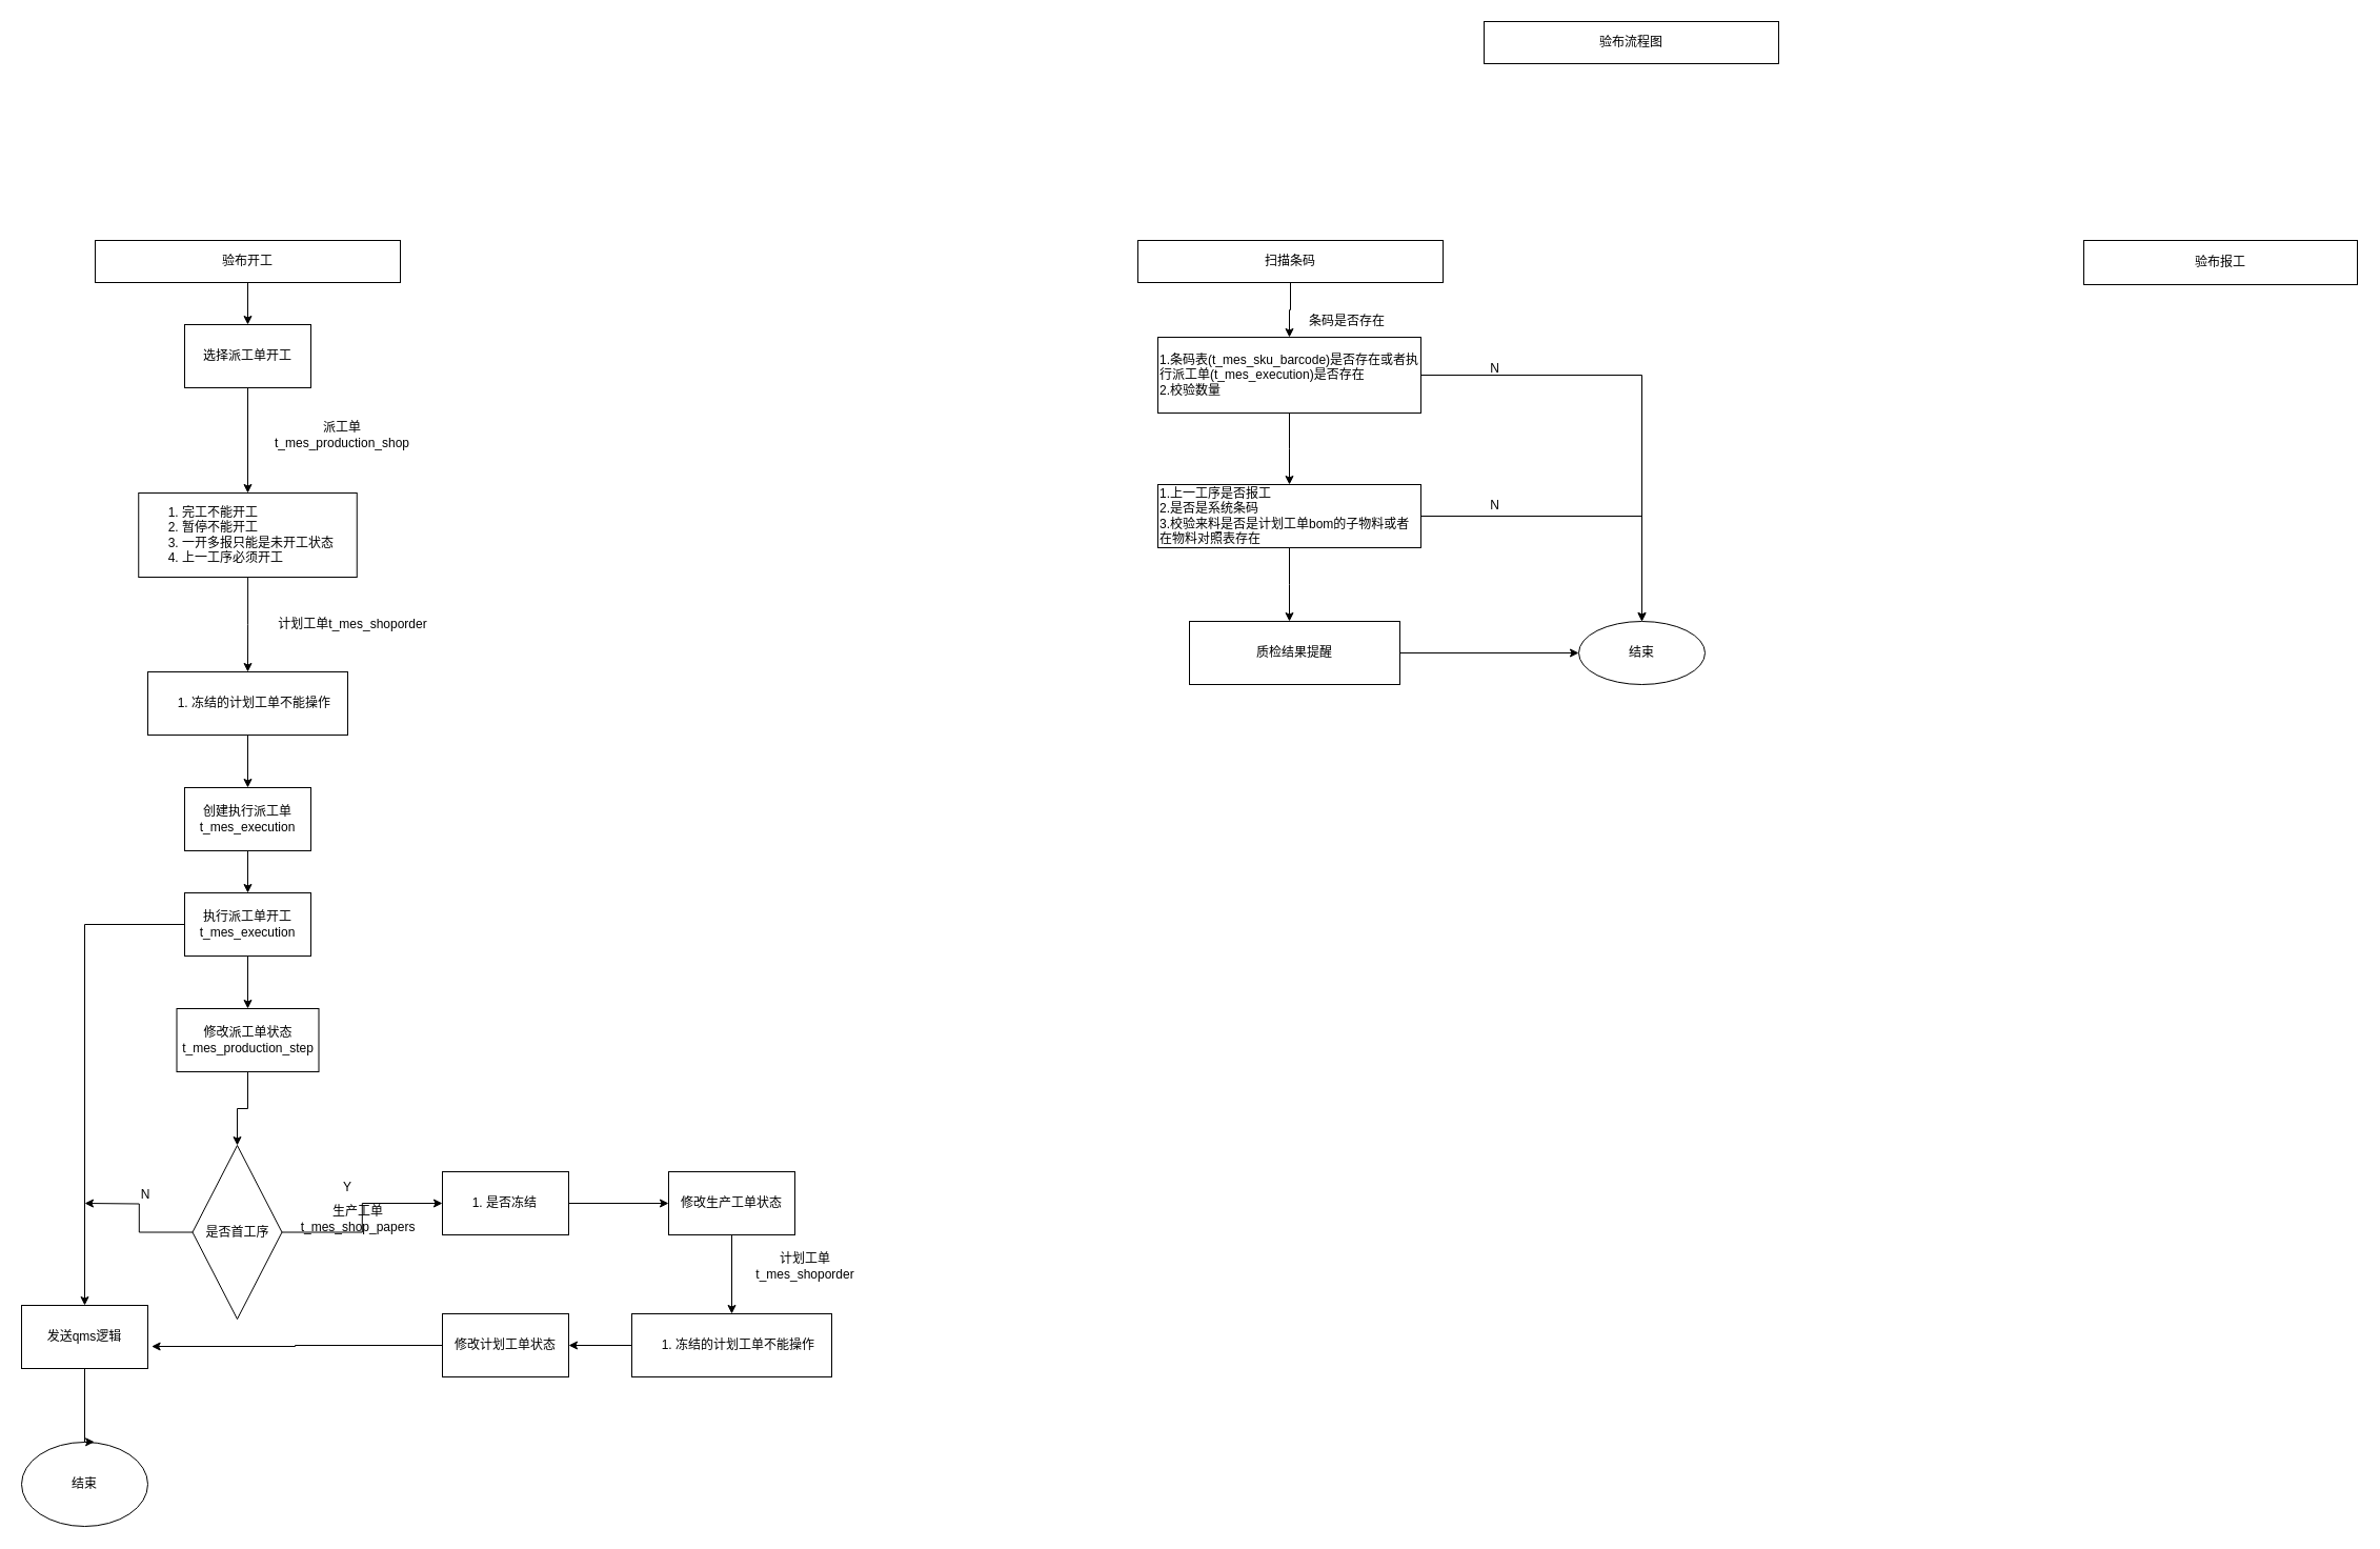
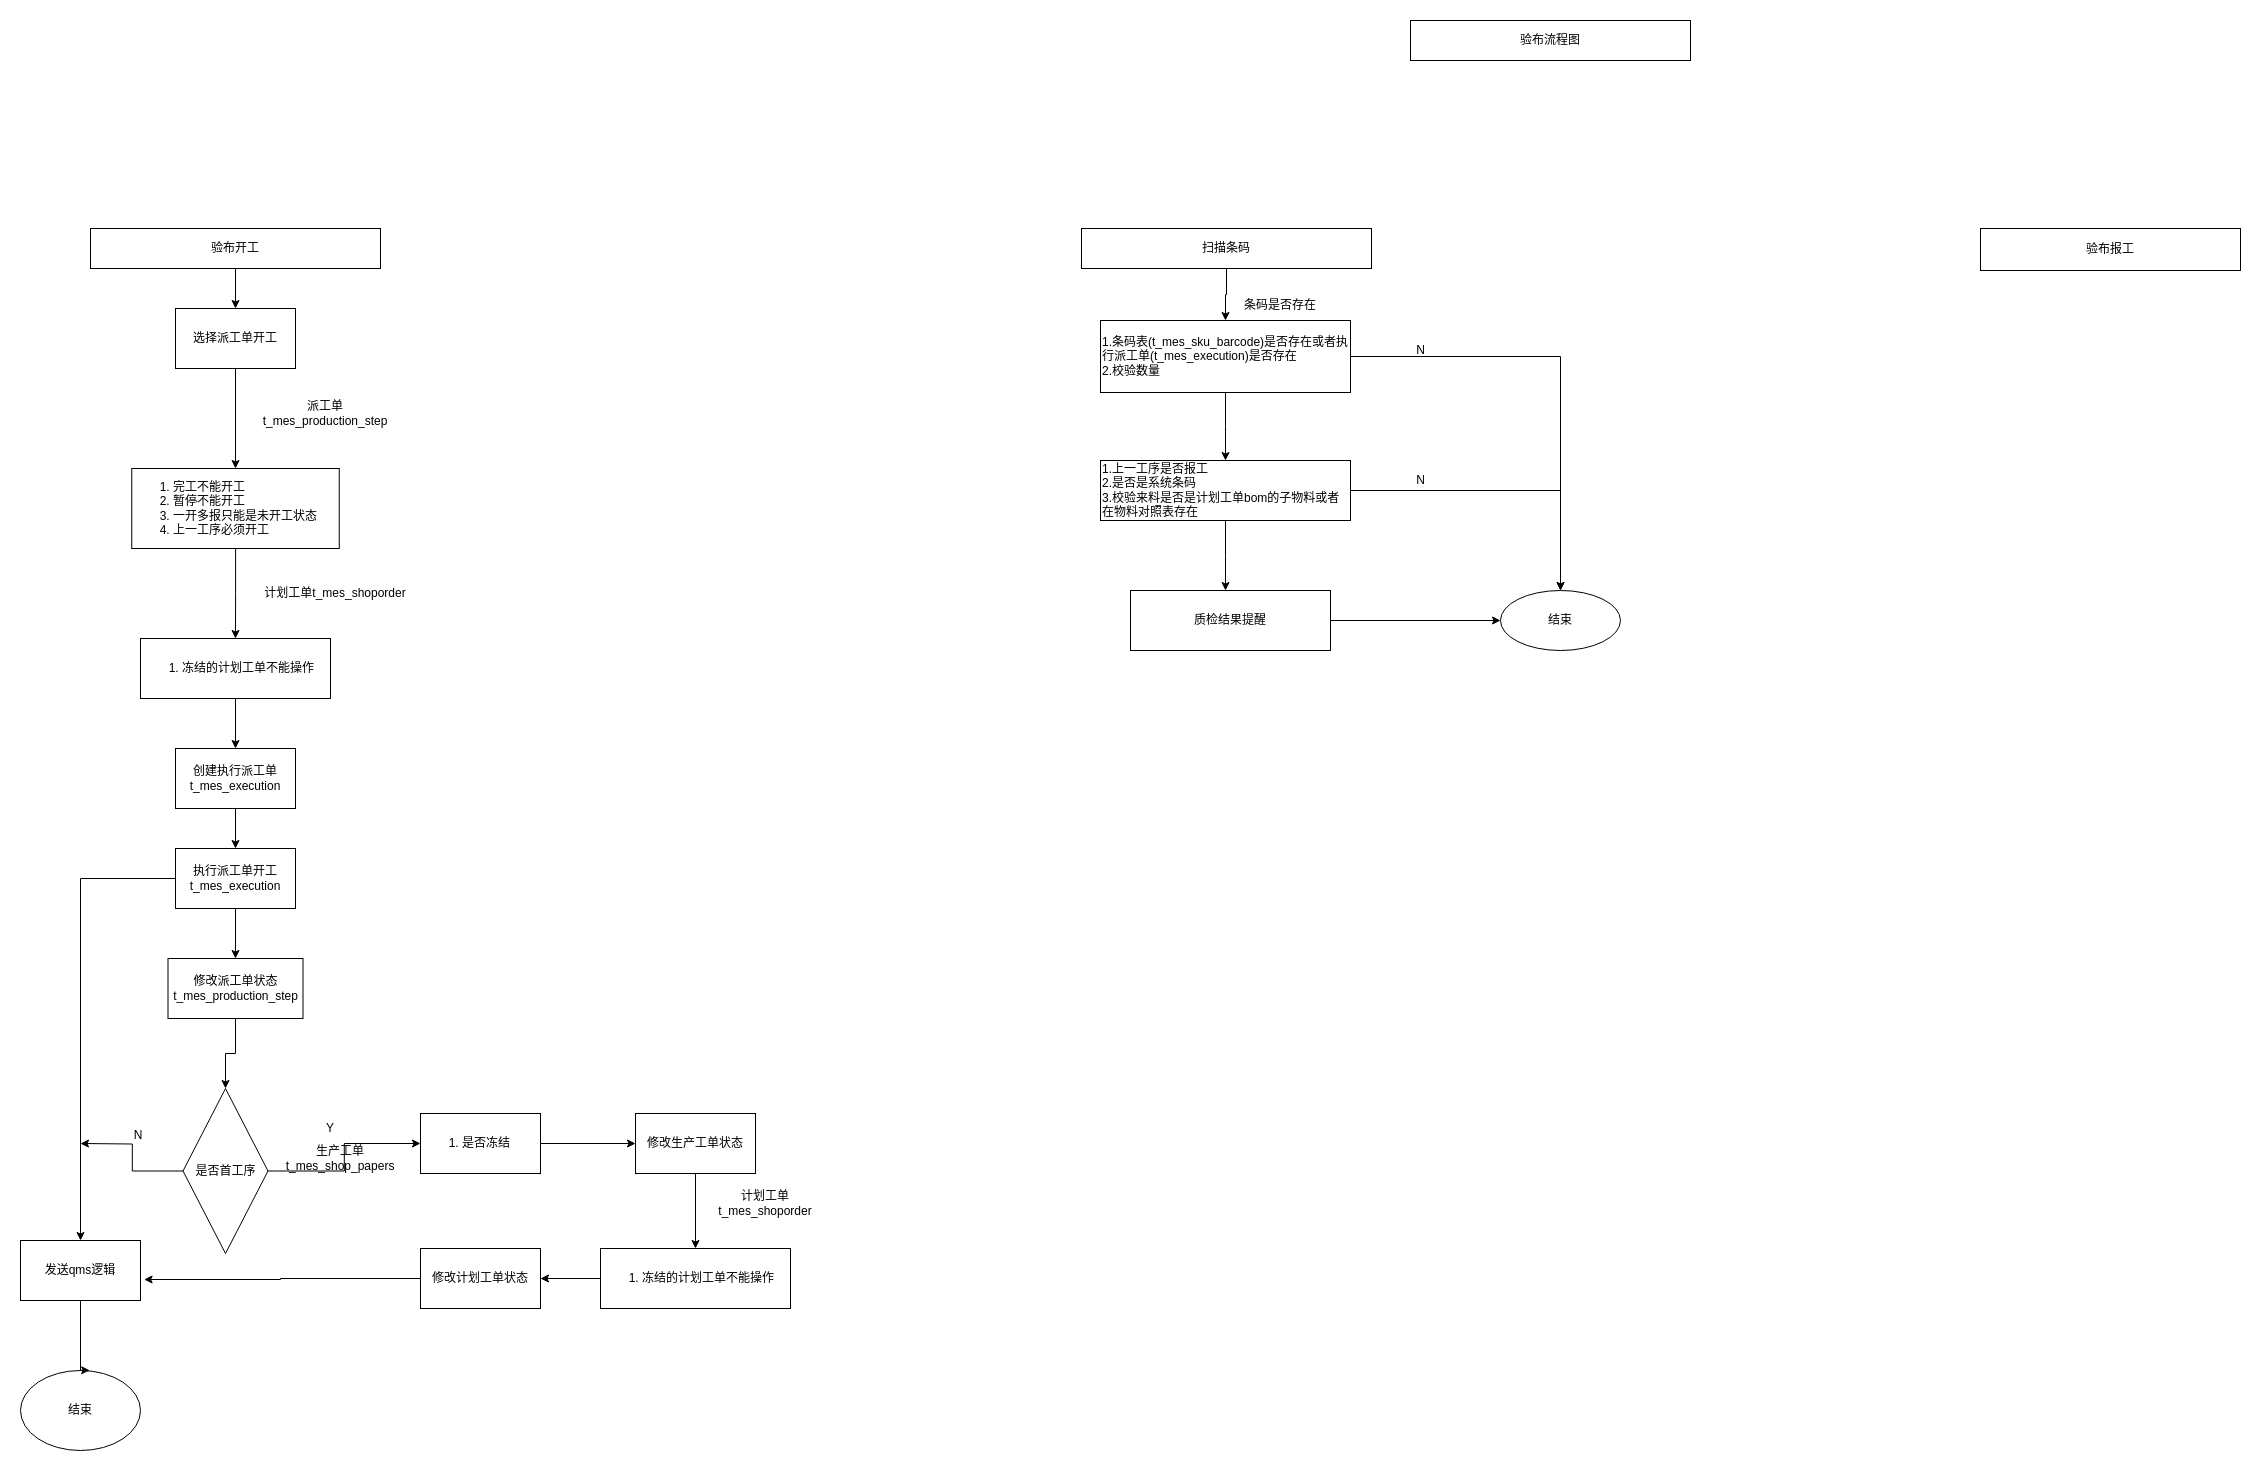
  <mxCell id="0" />
  <mxCell id="1" parent="0" />
  <mxCell id="2" value="验布流程图" style="rounded=0;whiteSpace=wrap;html=1;" parent="1" vertex="1"><mxGeometry x="1410" y="20" width="280" height="40" as="geometry" /></mxCell>
  <mxCell id="3" style="edgeStyle=orthogonalEdgeStyle;rounded=0;orthogonalLoop=1;jettySize=auto;html=1;" parent="1" source="4" target="6" edge="1"><mxGeometry relative="1" as="geometry" /></mxCell>
  <mxCell id="4" value="验布开工" style="rounded=0;whiteSpace=wrap;html=1;" parent="1" vertex="1"><mxGeometry x="90" y="228" width="290" height="40" as="geometry" /></mxCell>
  <mxCell id="5" style="edgeStyle=orthogonalEdgeStyle;rounded=0;orthogonalLoop=1;jettySize=auto;html=1;entryX=0.5;entryY=0;entryDx=0;entryDy=0;fontSize=12;" parent="1" source="6" target="8" edge="1"><mxGeometry relative="1" as="geometry" /></mxCell>
  <mxCell id="6" value="选择派工单开工" style="rounded=0;whiteSpace=wrap;html=1;" parent="1" vertex="1"><mxGeometry x="175" y="308" width="120" height="60" as="geometry" /></mxCell>
  <mxCell id="7" style="edgeStyle=orthogonalEdgeStyle;rounded=0;orthogonalLoop=1;jettySize=auto;html=1;entryX=0.5;entryY=0;entryDx=0;entryDy=0;fontSize=12;" parent="1" source="8" target="11" edge="1"><mxGeometry relative="1" as="geometry" /></mxCell>
  <mxCell id="8" value="&lt;ol&gt;&lt;li&gt;完工不能开工&lt;/li&gt;&lt;li&gt;暂停不能开工&lt;/li&gt;&lt;li&gt;一开多报只能是未开工状态&lt;/li&gt;&lt;li&gt;上一工序必须开工&lt;/li&gt;&lt;/ol&gt;" style="whiteSpace=wrap;html=1;rounded=0;align=left;" parent="1" vertex="1"><mxGeometry x="131.25" y="468" width="207.5" height="80" as="geometry" /></mxCell>
- <mxCell id="9" value="派工单t_mes_production_shop" style="text;html=1;strokeColor=none;fillColor=none;align=center;verticalAlign=middle;whiteSpace=wrap;rounded=0;fontSize=12;" parent="1" vertex="1"><mxGeometry x="250" y="398" width="150" height="30" as="geometry" /></mxCell>
+ <mxCell id="9" value="派工单t_mes_production_step" style="text;html=1;strokeColor=none;fillColor=none;align=center;verticalAlign=middle;whiteSpace=wrap;rounded=0;fontSize=12;" parent="1" vertex="1"><mxGeometry x="250" y="398" width="150" height="30" as="geometry" /></mxCell>
  <mxCell id="10" style="edgeStyle=orthogonalEdgeStyle;rounded=0;orthogonalLoop=1;jettySize=auto;html=1;entryX=0.5;entryY=0;entryDx=0;entryDy=0;fontSize=12;" parent="1" source="11" target="20" edge="1"><mxGeometry relative="1" as="geometry" /></mxCell>
  <mxCell id="11" value="&lt;ol&gt;&lt;li&gt;冻结的计划工单不能操作&lt;/li&gt;&lt;/ol&gt;" style="rounded=0;whiteSpace=wrap;html=1;fontSize=12;align=left;" parent="1" vertex="1"><mxGeometry x="140" y="638" width="190" height="60" as="geometry" /></mxCell>
  <mxCell id="12" value="计划工单t_mes_shoporder" style="text;html=1;strokeColor=none;fillColor=none;align=center;verticalAlign=middle;whiteSpace=wrap;rounded=0;fontSize=12;" parent="1" vertex="1"><mxGeometry x="250" y="578" width="170" height="30" as="geometry" /></mxCell>
  <mxCell id="13" value="" style="edgeStyle=orthogonalEdgeStyle;rounded=0;orthogonalLoop=1;jettySize=auto;html=1;fontSize=12;" parent="1" source="15" target="18" edge="1"><mxGeometry relative="1" as="geometry" /></mxCell>
  <mxCell id="14" style="edgeStyle=orthogonalEdgeStyle;rounded=0;orthogonalLoop=1;jettySize=auto;html=1;" edge="1" parent="1" source="15"><mxGeometry relative="1" as="geometry"><mxPoint x="80" y="1143" as="targetPoint" /></mxGeometry></mxCell>
  <mxCell id="15" value="是否首工序" style="rhombus;whiteSpace=wrap;html=1;fontSize=12;" parent="1" vertex="1"><mxGeometry x="182.5" y="1088" width="85" height="165" as="geometry" /></mxCell>
  <mxCell id="16" value="N" style="text;html=1;strokeColor=none;fillColor=none;align=center;verticalAlign=middle;whiteSpace=wrap;rounded=0;fontSize=12;" parent="1" vertex="1"><mxGeometry x="107.5" y="1120" width="60" height="30" as="geometry" /></mxCell>
  <mxCell id="17" value="" style="edgeStyle=orthogonalEdgeStyle;rounded=0;orthogonalLoop=1;jettySize=auto;html=1;fontSize=12;" parent="1" source="18" target="32" edge="1"><mxGeometry relative="1" as="geometry" /></mxCell>
  <mxCell id="18" value="&lt;ol&gt;&lt;li&gt;是否冻结&lt;/li&gt;&lt;/ol&gt;" style="whiteSpace=wrap;html=1;align=left;" parent="1" vertex="1"><mxGeometry x="420" y="1113" width="120" height="60" as="geometry" /></mxCell>
  <mxCell id="19" style="edgeStyle=orthogonalEdgeStyle;rounded=0;orthogonalLoop=1;jettySize=auto;html=1;entryX=0.5;entryY=0;entryDx=0;entryDy=0;fontSize=12;" parent="1" source="20" target="23" edge="1"><mxGeometry relative="1" as="geometry" /></mxCell>
  <mxCell id="20" value="创建执行派工单t_mes_execution" style="rounded=0;whiteSpace=wrap;html=1;fontSize=12;" parent="1" vertex="1"><mxGeometry x="175" y="748" width="120" height="60" as="geometry" /></mxCell>
  <mxCell id="21" style="edgeStyle=orthogonalEdgeStyle;rounded=0;orthogonalLoop=1;jettySize=auto;html=1;entryX=0.5;entryY=0;entryDx=0;entryDy=0;fontSize=12;" parent="1" source="23" target="25" edge="1"><mxGeometry relative="1" as="geometry" /></mxCell>
  <mxCell id="22" style="edgeStyle=orthogonalEdgeStyle;rounded=0;orthogonalLoop=1;jettySize=auto;html=1;entryX=0.5;entryY=0;entryDx=0;entryDy=0;" edge="1" parent="1" source="23" target="52"><mxGeometry relative="1" as="geometry" /></mxCell>
  <mxCell id="23" value="执行派工单开工t_mes_execution" style="rounded=0;whiteSpace=wrap;html=1;fontSize=12;" parent="1" vertex="1"><mxGeometry x="175" y="848" width="120" height="60" as="geometry" /></mxCell>
  <mxCell id="24" style="edgeStyle=orthogonalEdgeStyle;rounded=0;orthogonalLoop=1;jettySize=auto;html=1;entryX=0.5;entryY=0;entryDx=0;entryDy=0;fontSize=12;" parent="1" source="25" target="15" edge="1"><mxGeometry relative="1" as="geometry" /></mxCell>
  <mxCell id="25" value="修改派工单状态t_mes_production_step" style="rounded=0;whiteSpace=wrap;html=1;fontSize=12;" parent="1" vertex="1"><mxGeometry x="167.5" y="958" width="135" height="60" as="geometry" /></mxCell>
  <mxCell id="26" value="Y" style="text;html=1;strokeColor=none;fillColor=none;align=center;verticalAlign=middle;whiteSpace=wrap;rounded=0;fontSize=12;" parent="1" vertex="1"><mxGeometry x="300" y="1113" width="60" height="30" as="geometry" /></mxCell>
  <mxCell id="27" value="生产工单t_mes_shop_papers" style="text;html=1;strokeColor=none;fillColor=none;align=center;verticalAlign=middle;whiteSpace=wrap;rounded=0;fontSize=12;" parent="1" vertex="1"><mxGeometry x="310" y="1143" width="60" height="30" as="geometry" /></mxCell>
  <mxCell id="28" value="计划工单t_mes_shoporder" style="text;html=1;strokeColor=none;fillColor=none;align=center;verticalAlign=middle;whiteSpace=wrap;rounded=0;fontSize=12;" parent="1" vertex="1"><mxGeometry x="700" y="1188" width="130" height="30" as="geometry" /></mxCell>
  <mxCell id="29" value="" style="edgeStyle=orthogonalEdgeStyle;rounded=0;orthogonalLoop=1;jettySize=auto;html=1;fontSize=12;" parent="1" source="30" target="34" edge="1"><mxGeometry relative="1" as="geometry" /></mxCell>
  <mxCell id="30" value="&lt;ol&gt;&lt;li&gt;冻结的计划工单不能操作&lt;/li&gt;&lt;/ol&gt;" style="rounded=0;whiteSpace=wrap;html=1;fontSize=12;align=left;" parent="1" vertex="1"><mxGeometry x="600" y="1248" width="190" height="60" as="geometry" /></mxCell>
  <mxCell id="31" style="edgeStyle=orthogonalEdgeStyle;rounded=0;orthogonalLoop=1;jettySize=auto;html=1;fontSize=12;" parent="1" source="32" target="30" edge="1"><mxGeometry relative="1" as="geometry" /></mxCell>
  <mxCell id="32" value="修改生产工单状态" style="whiteSpace=wrap;html=1;align=center;" parent="1" vertex="1"><mxGeometry x="635" y="1113" width="120" height="60" as="geometry" /></mxCell>
  <mxCell id="33" value="" style="edgeStyle=orthogonalEdgeStyle;rounded=0;orthogonalLoop=1;jettySize=auto;html=1;fontSize=12;entryX=1.03;entryY=0.65;entryDx=0;entryDy=0;entryPerimeter=0;" parent="1" source="34" edge="1" target="52"><mxGeometry relative="1" as="geometry"><mxPoint x="295" y="1278" as="targetPoint" /></mxGeometry></mxCell>
  <mxCell id="34" value="&lt;span style=&quot;&quot;&gt;修改计划工单状态&lt;/span&gt;" style="whiteSpace=wrap;html=1;align=center;rounded=0;" parent="1" vertex="1"><mxGeometry x="420" y="1248" width="120" height="60" as="geometry" /></mxCell>
  <mxCell id="35" value="" style="edgeStyle=orthogonalEdgeStyle;rounded=0;orthogonalLoop=1;jettySize=auto;html=1;fontSize=12;" parent="1" source="36" target="39" edge="1"><mxGeometry relative="1" as="geometry" /></mxCell>
  <mxCell id="36" value="扫描条码" style="rounded=0;whiteSpace=wrap;html=1;" parent="1" vertex="1"><mxGeometry x="1081" y="228" width="290" height="40" as="geometry" /></mxCell>
  <mxCell id="37" style="edgeStyle=orthogonalEdgeStyle;rounded=0;orthogonalLoop=1;jettySize=auto;html=1;" parent="1" source="39" edge="1"><mxGeometry relative="1" as="geometry"><mxPoint x="1225" y="460" as="targetPoint" /></mxGeometry></mxCell>
  <mxCell id="38" style="edgeStyle=orthogonalEdgeStyle;rounded=0;orthogonalLoop=1;jettySize=auto;html=1;entryX=0.5;entryY=0;entryDx=0;entryDy=0;" parent="1" source="39" target="46" edge="1"><mxGeometry relative="1" as="geometry" /></mxCell>
  <mxCell id="39" value="1.条码表(t_mes_sku_barcode)是否存在或者执行派工单(t_mes_execution)是否存在&lt;br&gt;2.校验数量" style="whiteSpace=wrap;html=1;rounded=0;align=left;" parent="1" vertex="1"><mxGeometry x="1100" y="320" width="250" height="72" as="geometry" /></mxCell>
  <mxCell id="40" value="条码是否存在" style="text;html=1;strokeColor=none;fillColor=none;align=center;verticalAlign=middle;whiteSpace=wrap;rounded=0;fontSize=12;" parent="1" vertex="1"><mxGeometry x="1210" y="290" width="140" height="30" as="geometry" /></mxCell>
  <mxCell id="41" style="edgeStyle=orthogonalEdgeStyle;rounded=0;orthogonalLoop=1;jettySize=auto;html=1;" parent="1" source="43" edge="1"><mxGeometry relative="1" as="geometry"><mxPoint x="1225" y="590" as="targetPoint" /></mxGeometry></mxCell>
  <mxCell id="42" style="edgeStyle=orthogonalEdgeStyle;rounded=0;orthogonalLoop=1;jettySize=auto;html=1;" parent="1" source="43" target="46" edge="1"><mxGeometry relative="1" as="geometry" /></mxCell>
  <mxCell id="43" value="1.上一工序是否报工&lt;br&gt;2.是否是系统条码&lt;br&gt;3.校验来料是否是计划工单bom的子物料或者在物料对照表存在" style="rounded=0;whiteSpace=wrap;html=1;align=left;" parent="1" vertex="1"><mxGeometry x="1100" y="460" width="250" height="60" as="geometry" /></mxCell>
  <mxCell id="44" value="" style="edgeStyle=orthogonalEdgeStyle;rounded=0;orthogonalLoop=1;jettySize=auto;html=1;" parent="1" source="45" target="46" edge="1"><mxGeometry relative="1" as="geometry" /></mxCell>
  <mxCell id="45" value="质检结果提醒" style="rounded=0;whiteSpace=wrap;html=1;" parent="1" vertex="1"><mxGeometry x="1130" y="590" width="200" height="60" as="geometry" /></mxCell>
  <mxCell id="46" value="结束" style="ellipse;whiteSpace=wrap;html=1;rounded=0;" parent="1" vertex="1"><mxGeometry x="1500" y="590" width="120" height="60" as="geometry" /></mxCell>
  <mxCell id="47" value="结束" style="ellipse;whiteSpace=wrap;html=1;" parent="1" vertex="1"><mxGeometry x="20" y="1370" width="120" height="80" as="geometry" /></mxCell>
  <mxCell id="48" value="验布报工" style="rounded=0;whiteSpace=wrap;html=1;" parent="1" vertex="1"><mxGeometry x="1980" y="228" width="260" height="42" as="geometry" /></mxCell>
  <mxCell id="49" value="N" style="text;html=1;align=center;verticalAlign=middle;resizable=0;points=[];autosize=1;strokeColor=none;fillColor=none;" parent="1" vertex="1"><mxGeometry x="1410" y="340" width="20" height="20" as="geometry" /></mxCell>
  <mxCell id="50" value="N" style="text;html=1;align=center;verticalAlign=middle;resizable=0;points=[];autosize=1;strokeColor=none;fillColor=none;" parent="1" vertex="1"><mxGeometry x="1410" y="470" width="20" height="20" as="geometry" /></mxCell>
  <mxCell id="51" style="edgeStyle=orthogonalEdgeStyle;rounded=0;orthogonalLoop=1;jettySize=auto;html=1;entryX=0.576;entryY=-0.003;entryDx=0;entryDy=0;entryPerimeter=0;" edge="1" parent="1" source="52" target="47"><mxGeometry relative="1" as="geometry"><Array as="points"><mxPoint x="80" y="1370" /></Array></mxGeometry></mxCell>
  <mxCell id="52" value="发送qms逻辑" style="rounded=0;whiteSpace=wrap;html=1;" vertex="1" parent="1"><mxGeometry x="20" y="1240" width="120" height="60" as="geometry" /></mxCell>
